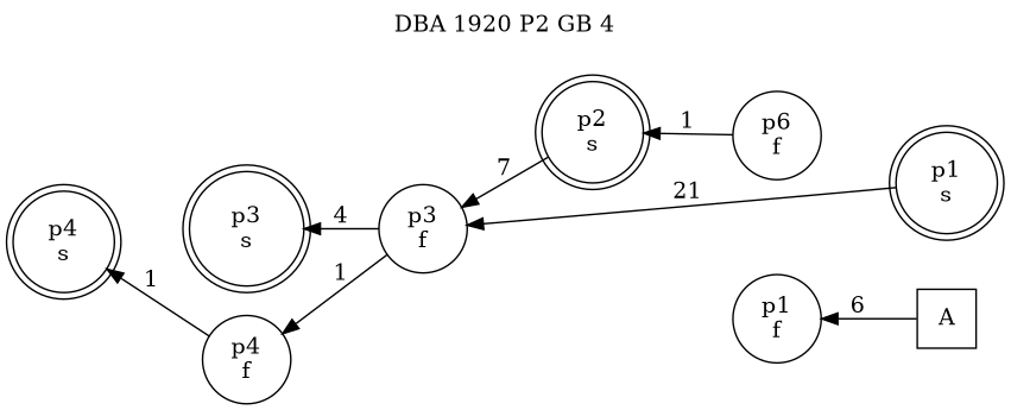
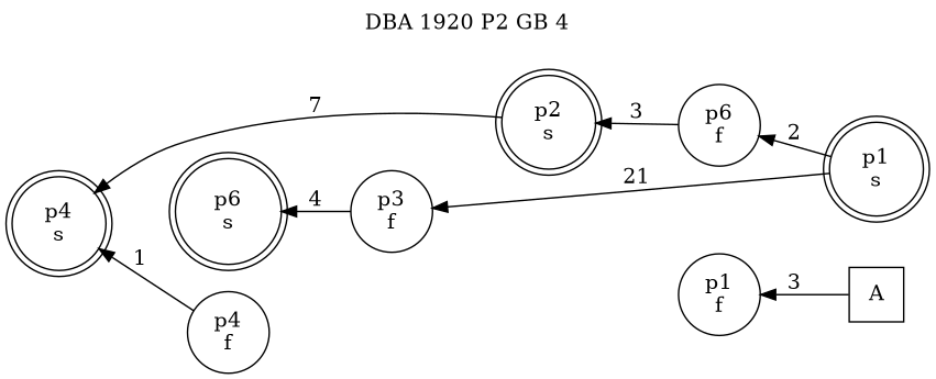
  digraph {
    label=" DBA 1920 P2 GB 4 "
    labelloc=tl
    rankdir=RL
    node [shape=circle]
    n1 [label=A shape=square]
    n2 [label="p1\nf"]
    n3 [label="p1\ns" shape=doublecircle]
    n4 [label="p6\nf"]
    n5 [label="p3\nf"]
    n6 [label="p2\ns" shape=doublecircle]
-   n7 [label="p3\ns" shape=doublecircle]
+   n7 [label="p6\ns" shape=doublecircle]
    n8 [label="p4\nf"]
    n9 [label="p4\ns" shape=doublecircle]
-   n1 -> n2 [label=6]
+   n1 -> n2 [label=3]
+   n3 -> n4 [label=2]
    n3 -> n5 [label=21]
-   n4 -> n6 [label=1]
+   n4 -> n6 [label=3]
    n5 -> n7 [label=4]
-   n5 -> n8 [label=1]
-   n6 -> n5 [label=7]
+   n6 -> n9 [label=7]
    n8 -> n9 [label=1]
  }
